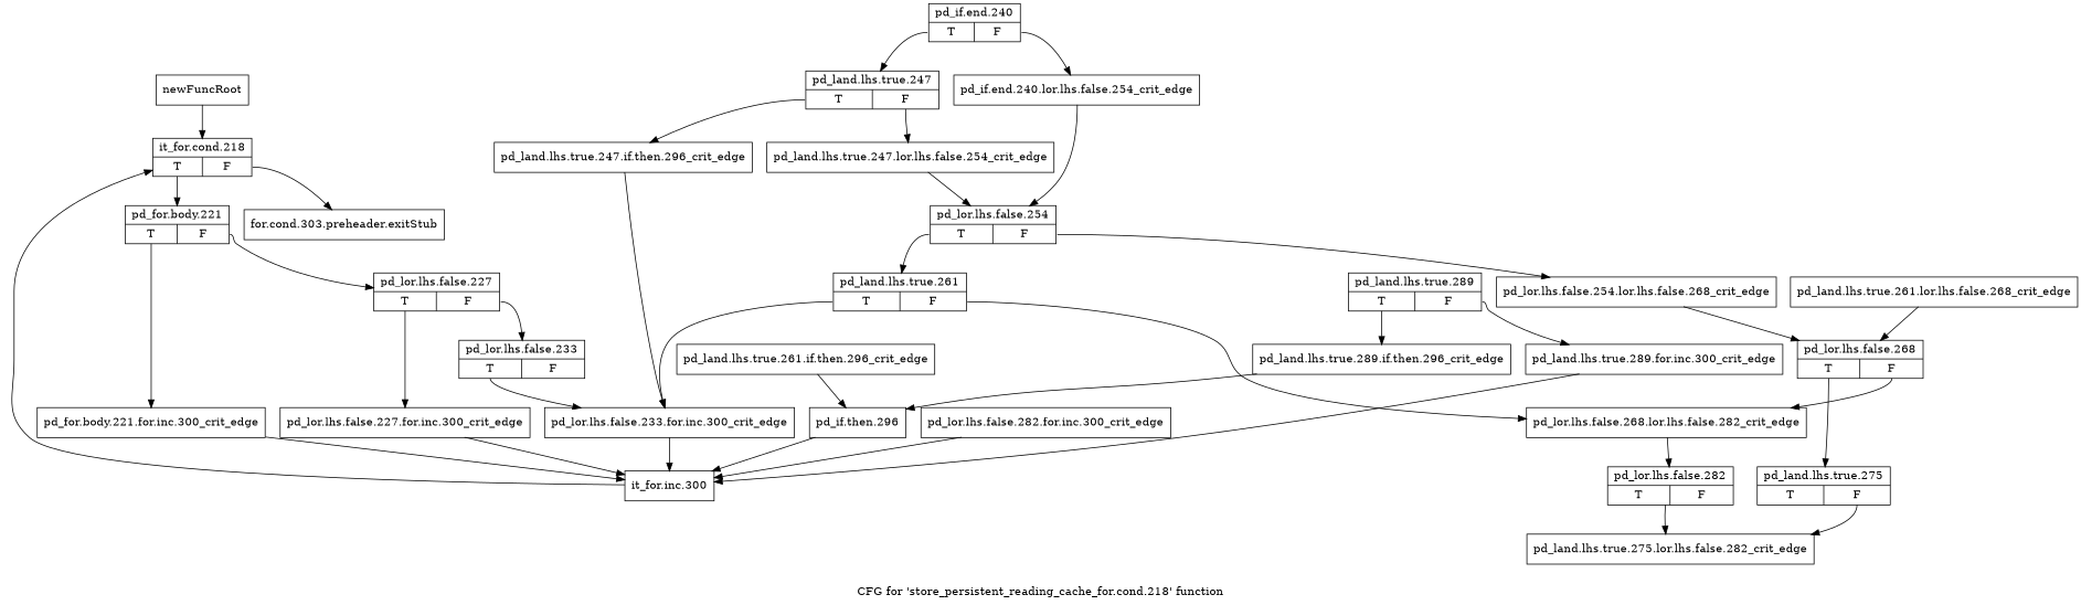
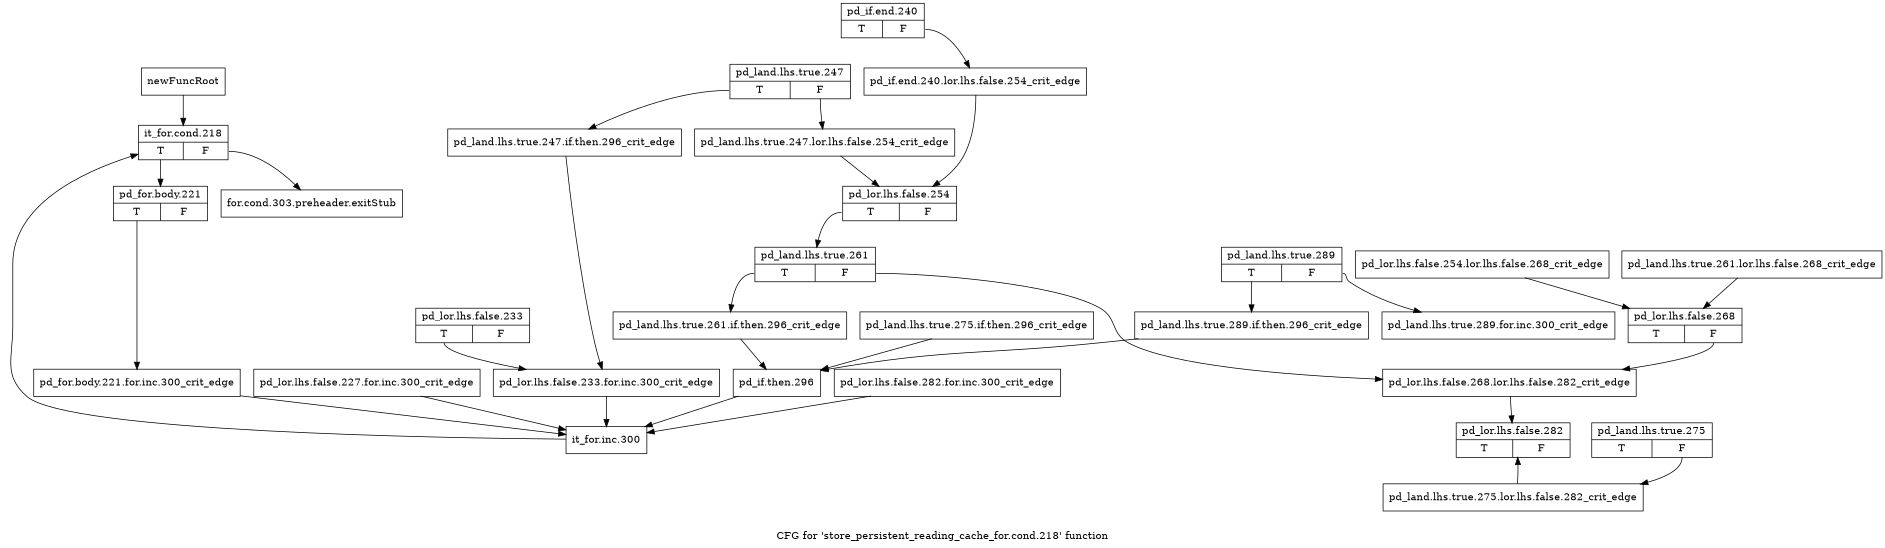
  digraph {
    label="CFG for 'store_persistent_reading_cache_for.cond.218' function"
    node [shape=record]
    n1 [label="{newFuncRoot}"]
    n2 [label="{it_for.cond.218|{<s0>T|<s1>F}}"]
    n3 [label="{for.cond.303.preheader.exitStub}"]
    n4 [label="{pd_for.body.221|{<s0>T|<s1>F}}"]
    n5 [label="{pd_for.body.221.for.inc.300_crit_edge}"]
-   n6 [label="{pd_lor.lhs.false.227|{<s0>T|<s1>F}}"]
    n7 [label="{it_for.inc.300}"]
    n8 [label="{pd_lor.lhs.false.227.for.inc.300_crit_edge}"]
    n9 [label="{pd_lor.lhs.false.233|{<s0>T|<s1>F}}"]
    n10 [label="{pd_lor.lhs.false.233.for.inc.300_crit_edge}"]
    n11 [label="{pd_if.end.240|{<s0>T|<s1>F}}"]
    n12 [label="{pd_land.lhs.true.247|{<s0>T|<s1>F}}"]
    n13 [label="{pd_if.end.240.lor.lhs.false.254_crit_edge}"]
    n14 [label="{pd_land.lhs.true.247.if.then.296_crit_edge}"]
    n15 [label="{pd_land.lhs.true.247.lor.lhs.false.254_crit_edge}"]
    n16 [label="{pd_lor.lhs.false.254|{<s0>T|<s1>F}}"]
    n17 [label="{pd_land.lhs.true.261|{<s0>T|<s1>F}}"]
    n18 [label="{pd_lor.lhs.false.254.lor.lhs.false.268_crit_edge}"]
    n19 [label="{pd_land.lhs.true.261.if.then.296_crit_edge}"]
    n20 [label="{pd_lor.lhs.false.268.lor.lhs.false.282_crit_edge}"]
    n21 [label="{pd_lor.lhs.false.268|{<s0>T|<s1>F}}"]
    n22 [label="{pd_if.then.296}"]
    n23 [label="{pd_land.lhs.true.261.lor.lhs.false.268_crit_edge}"]
    n24 [label="{pd_land.lhs.true.275|{<s0>T|<s1>F}}"]
    n25 [label="{pd_land.lhs.true.275.lor.lhs.false.282_crit_edge}"]
    n26 [label="{pd_lor.lhs.false.282|{<s0>T|<s1>F}}"]
+   n27 [label="{pd_land.lhs.true.275.if.then.296_crit_edge}"]
    n28 [label="{pd_land.lhs.true.289|{<s0>T|<s1>F}}"]
    n29 [label="{pd_land.lhs.true.289.if.then.296_crit_edge}"]
    n30 [label="{pd_land.lhs.true.289.for.inc.300_crit_edge}"]
    n31 [label="{pd_lor.lhs.false.282.for.inc.300_crit_edge}"]
    n1 -> n2
    n2 -> n3 [tailport=s1]
    n2 -> n4 [tailport=s0]
    n4 -> n5 [tailport=s0]
-   n4 -> n6 [tailport=s1]
    n5 -> n7
-   n6 -> n8 [tailport=s0]
-   n6 -> n9 [tailport=s1]
    n7 -> n2
    n8 -> n7
    n9 -> n10 [tailport=s0]
    n10 -> n7
-   n11 -> n12 [tailport=s0]
    n11 -> n13 [tailport=s1]
    n12 -> n14 [tailport=s0]
    n12 -> n15 [tailport=s1]
    n13 -> n16
    n14 -> n10
    n15 -> n16
    n16 -> n17 [tailport=s0]
-   n16 -> n18 [tailport=s1]
-   n17 -> n10 [tailport=s0]
+   n17 -> n19 [tailport=s0]
    n17 -> n20 [tailport=s1]
    n18 -> n21
    n19 -> n22
    n20 -> n26
    n21 -> n20 [tailport=s1]
-   n21 -> n24 [tailport=s0]
    n22 -> n7
    n23 -> n21
    n24 -> n25 [tailport=s1]
-   n26 -> n25
+   n25 -> n26
+   n27 -> n22
    n28 -> n29 [tailport=s0]
    n28 -> n30 [tailport=s1]
    n29 -> n22
-   n30 -> n7
    n31 -> n7
  }
